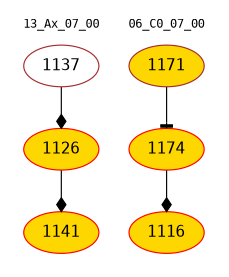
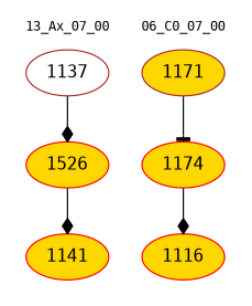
  digraph {
    fontname="DejaVu Sans Mono"
    node [color=red fillcolor=gold fontname="DejaVu Sans Mono" style=filled]
    edge [arrowhead=diamond color=black fontname="DejaVu Sans Mono"]
    n1 [color=brown fillcolor=white label=1137]
-   n2 [label=1126]
+   n2 [label=1526]
    n3 [label=1141]
    n4 [label=1174]
    n5 [label=1116]
    n6 [color=brown label=1171]
    subgraph cluster_1 {
      color=white
      fontsize=10
      label="13_Ax_07_00"
      n1
      n2
      n3
    }
    subgraph cluster_2 {
      color=white
      fontsize=10
      label="06_C0_07_00"
      n4
      n5
      n6
    }
    n1 -> n2
    n2 -> n3
    n4 -> n5
    n6 -> n4 [arrowhead=tee]
  }
